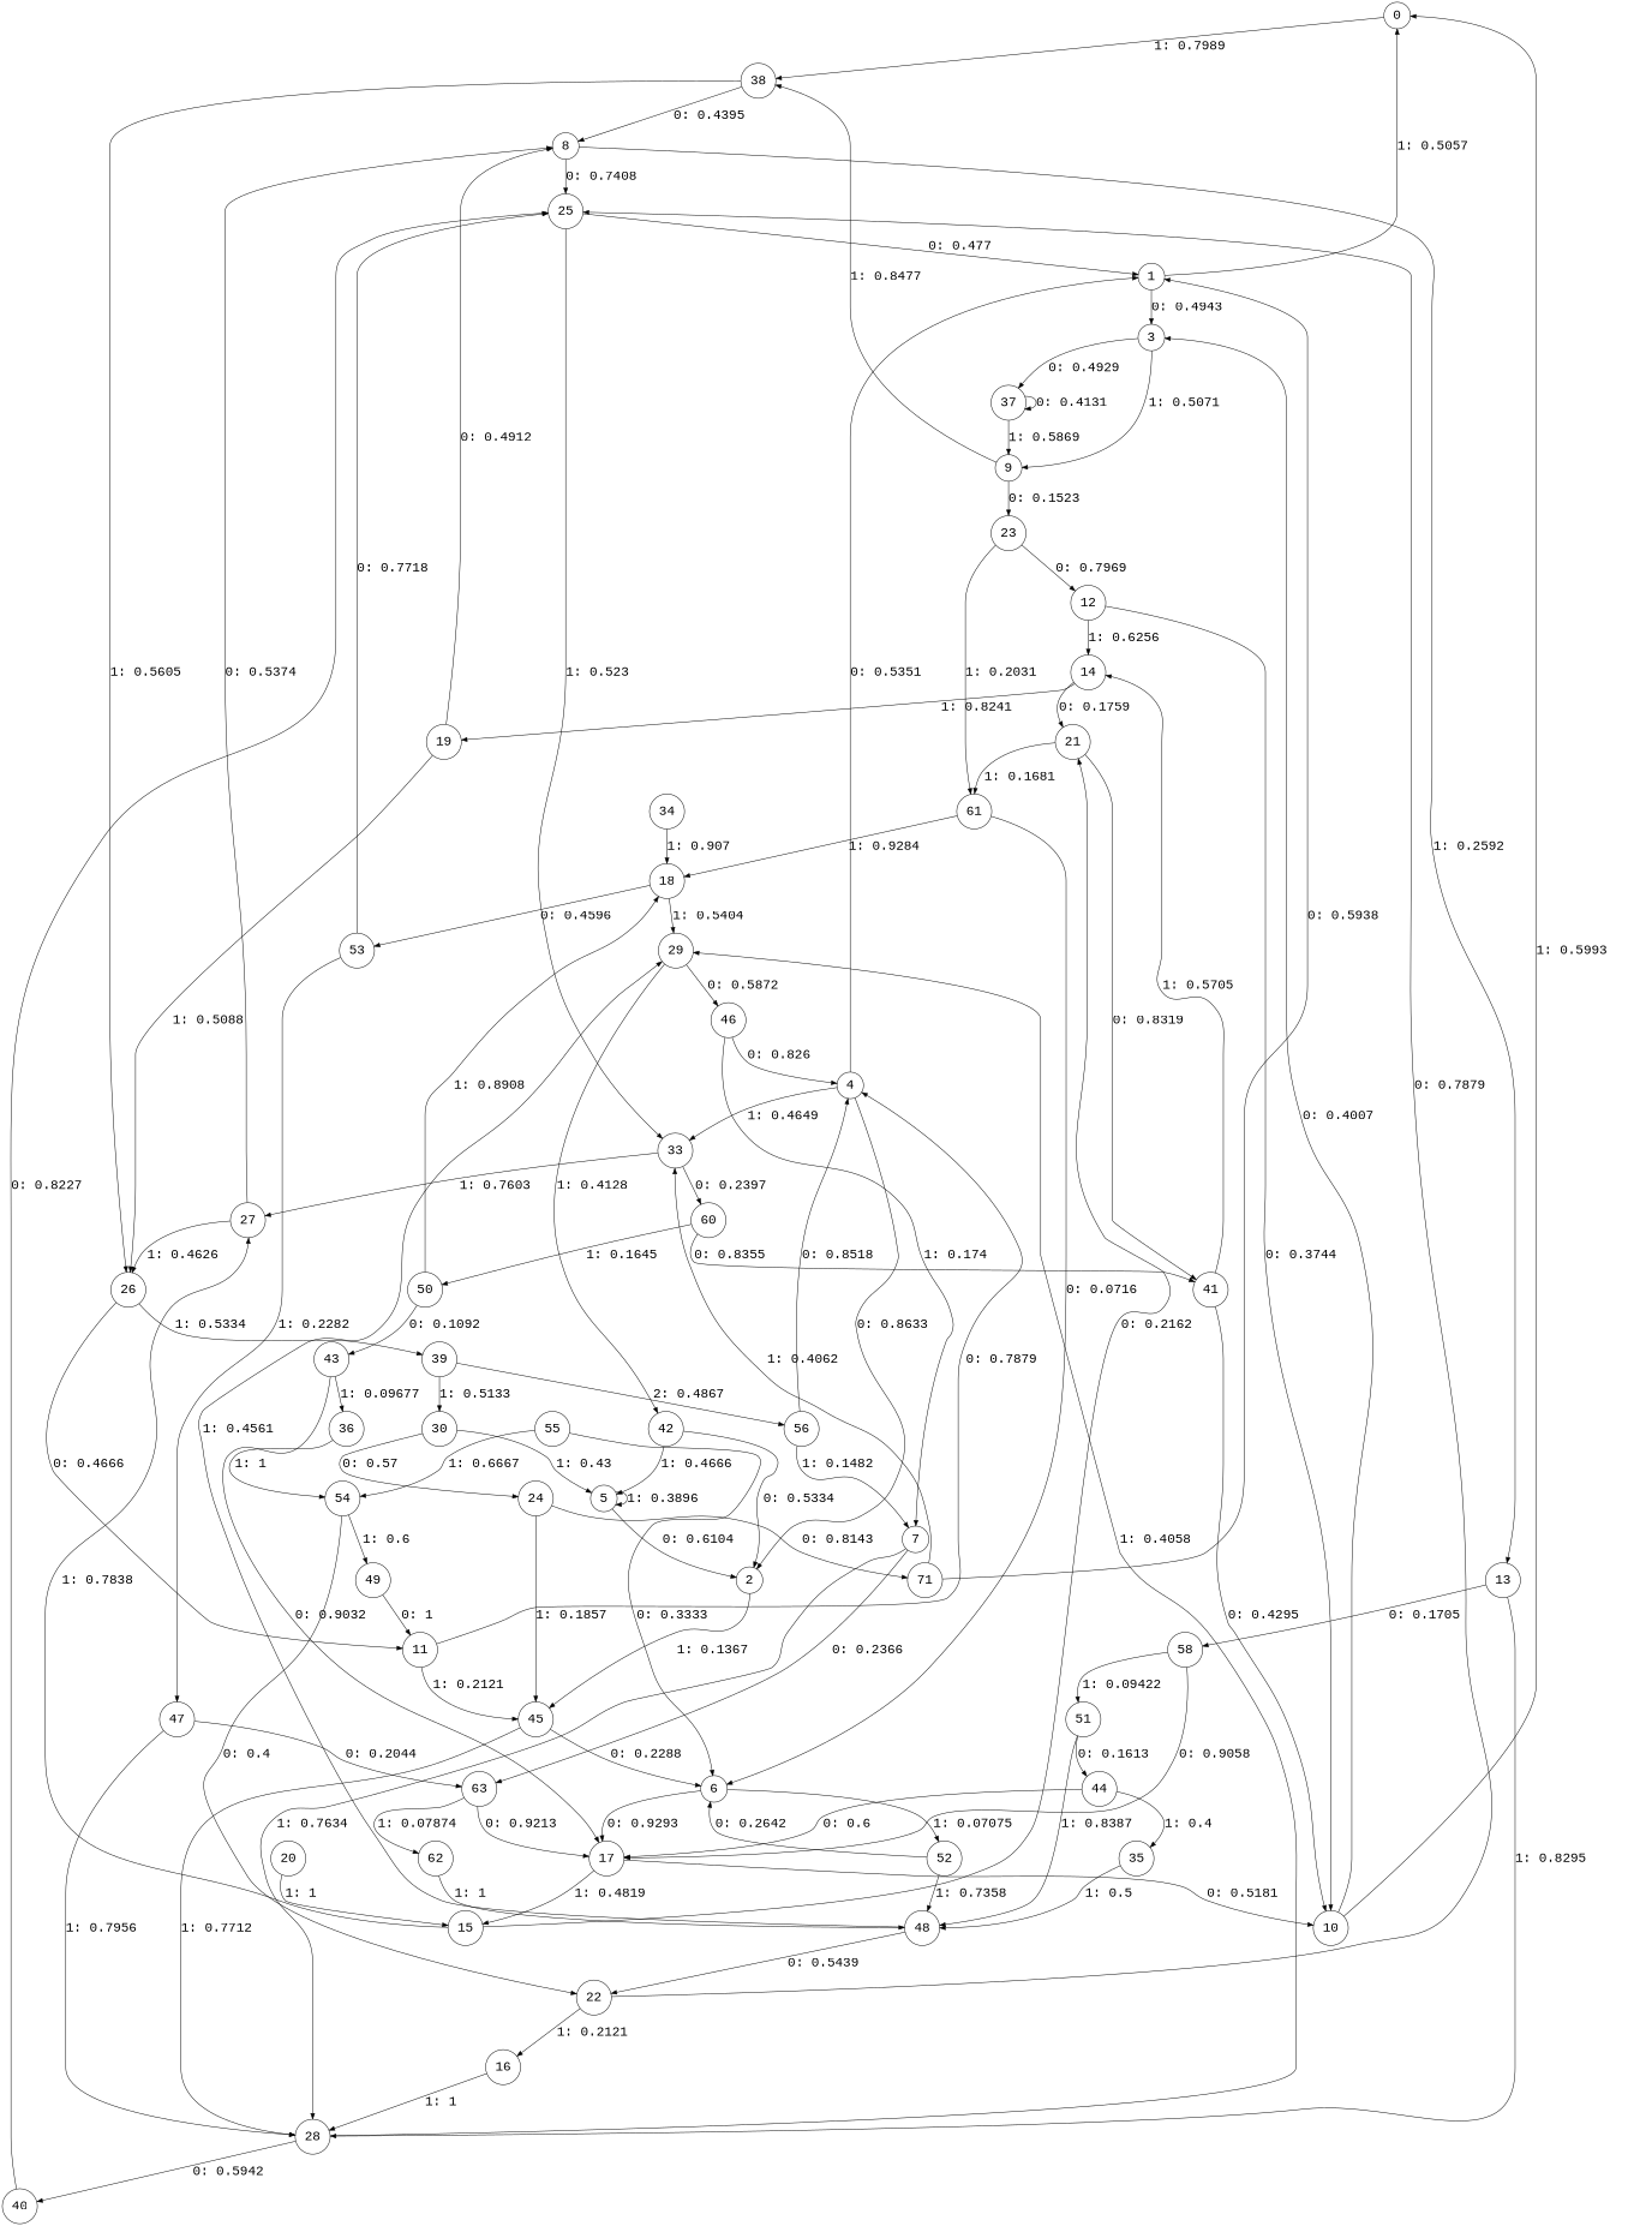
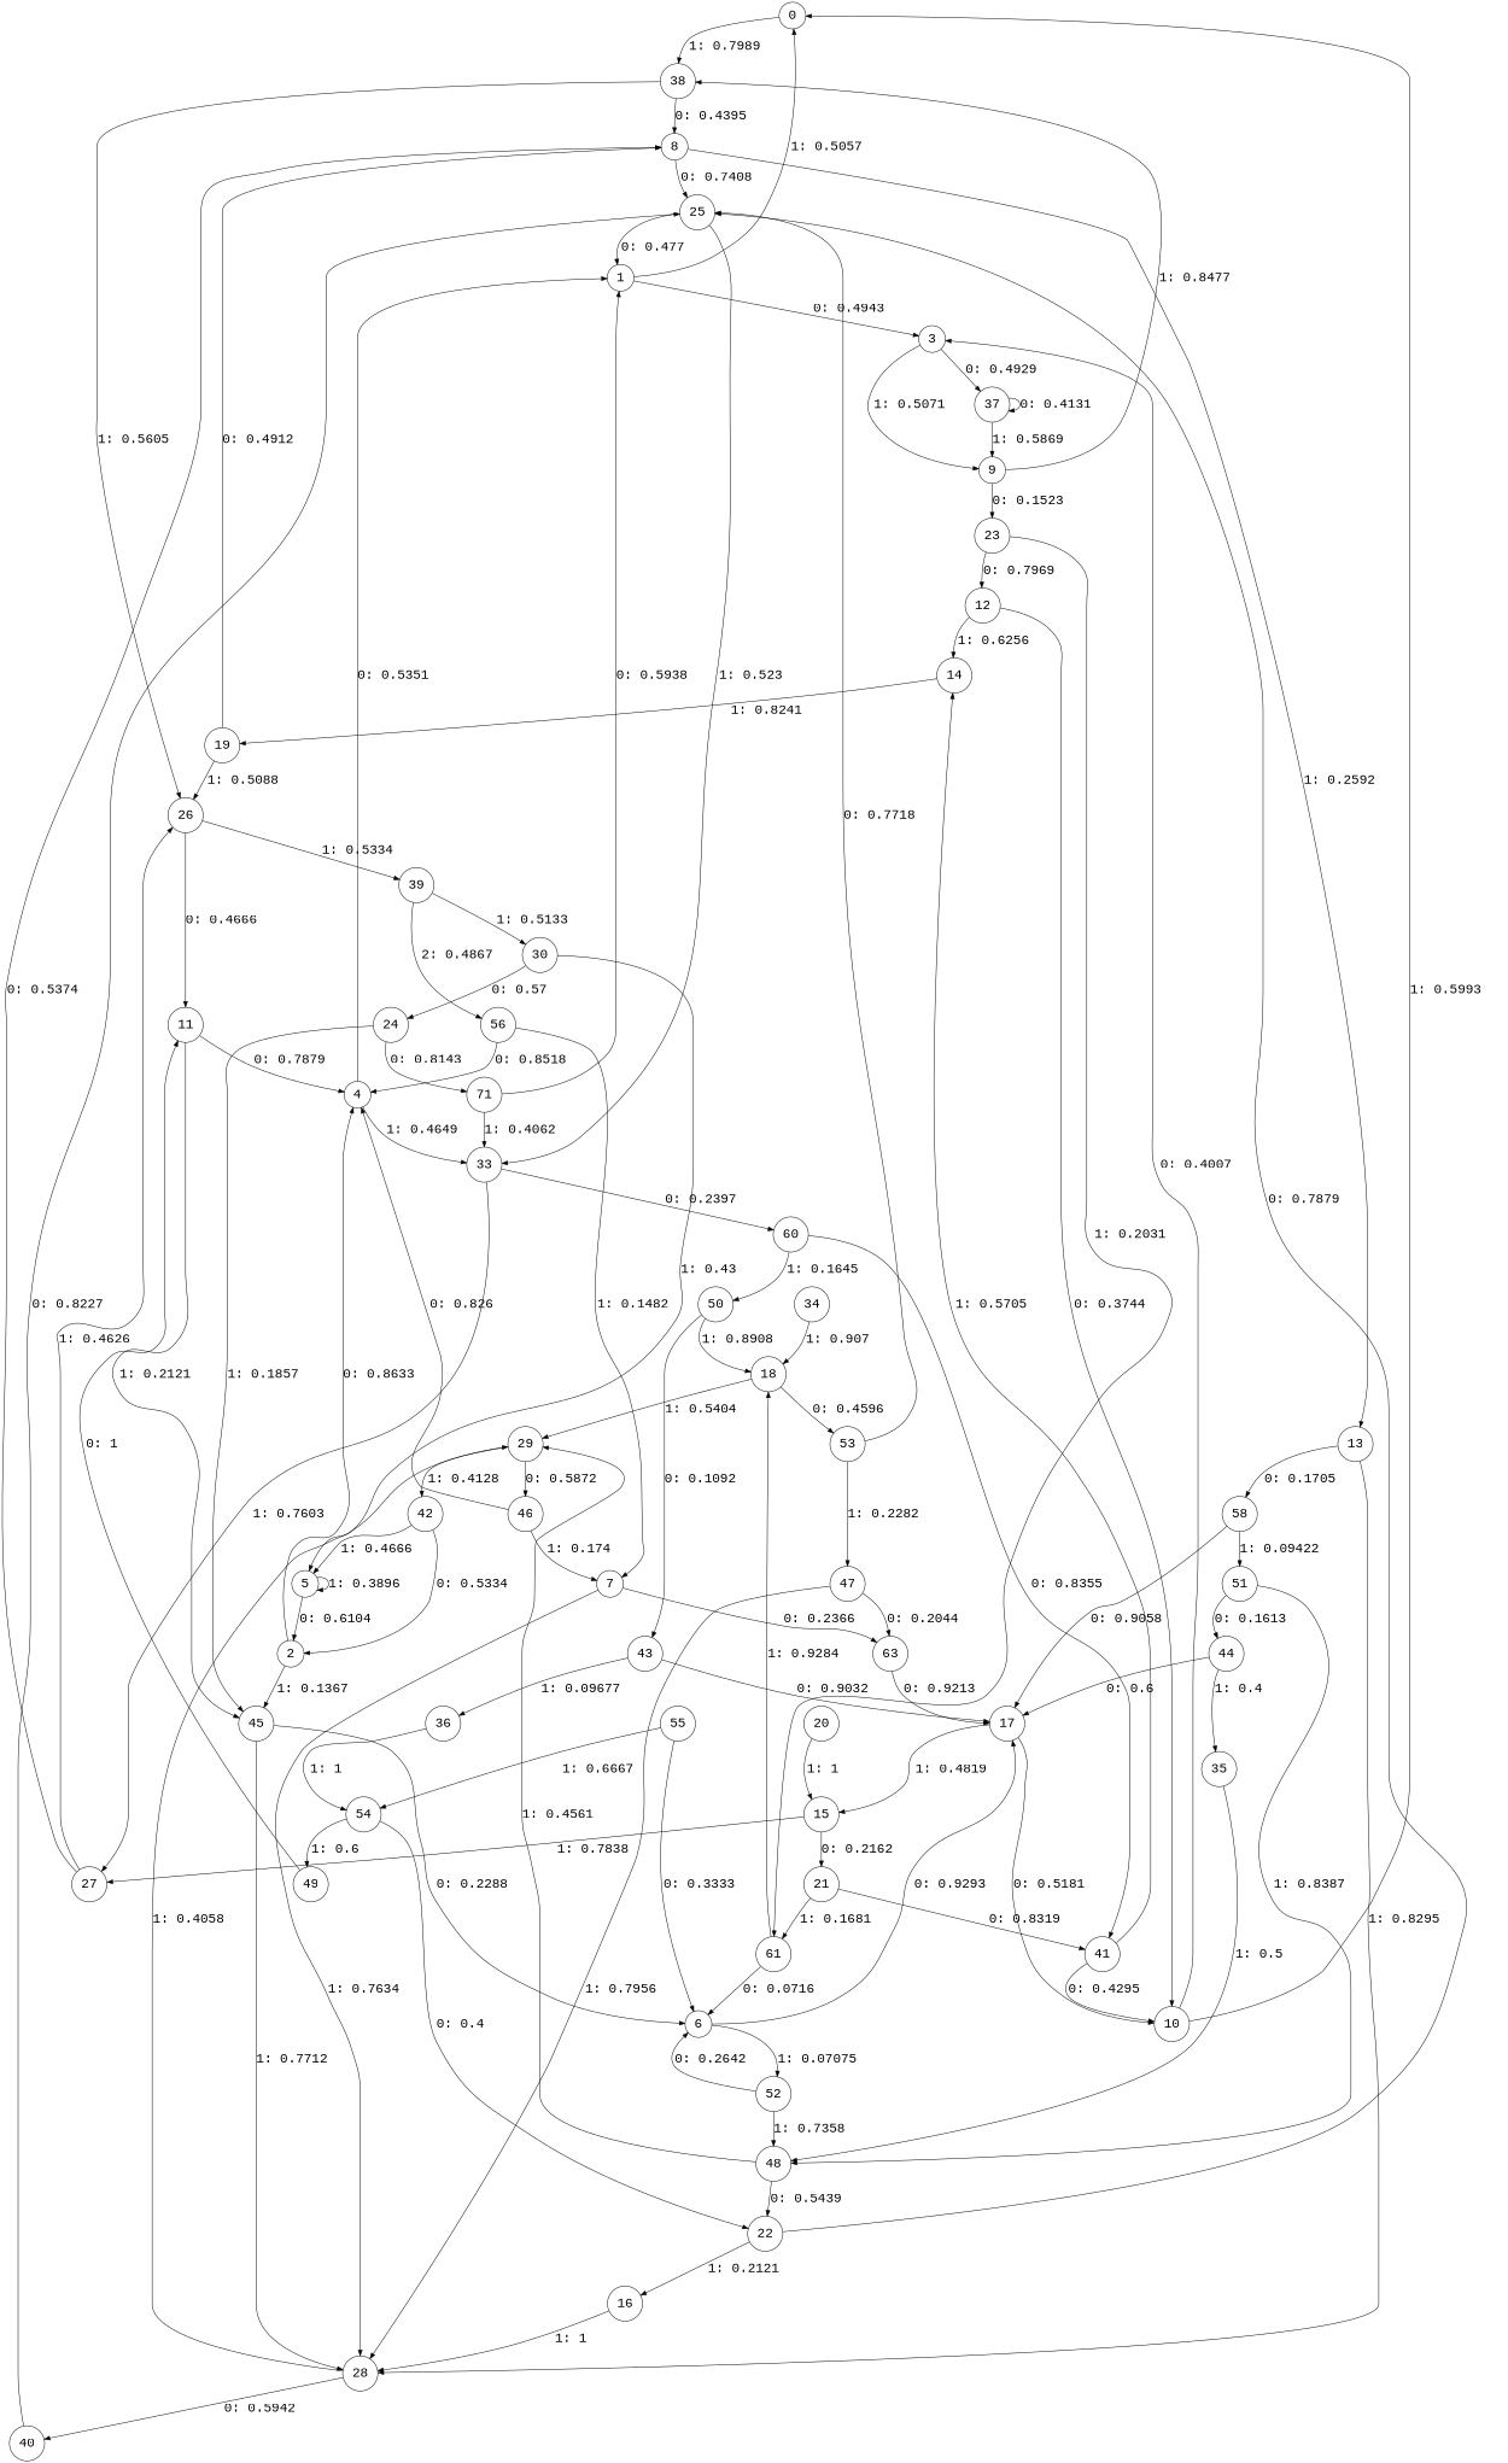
  digraph {
    fontname="Liberation Mono"
    node [fontname="Liberation Mono" fontsize=24 shape=circle]
    edge [fontname="Liberation Mono" fontsize=24]
    0
    38
    8
    26
    12
    10
    14
    34
    18
    25
    13
    11
    39
    1
    3
    37
    9
    23
    2
    4
    45
    33
    6
    28
    27
    60
    17
    52
    29
    40
    61
    41
    50
    5
    15
    48
    21
    22
    7
    63
-   62
    46
    42
    58
    51
    19
    44
    16
    53
    47
    30
    56
    20
    24
    n55 [label=71]
    43
    55
    54
    35
    36
    49
    0 -> 38 [label="1: 0.7989   "]
    38 -> 8 [label="0: 0.4395   "]
    38 -> 26 [label="1: 0.5605   "]
    8 -> 25 [label="0: 0.7408   "]
    8 -> 13 [label="1: 0.2592   "]
    26 -> 11 [label="0: 0.4666   "]
    26 -> 39 [label="1: 0.5334   "]
    12 -> 10 [label="0: 0.3744   "]
    12 -> 14 [label="1: 0.6256   "]
    10 -> 0 [label="1: 0.5993   "]
    10 -> 3 [label="0: 0.4007   "]
-   14 -> 21 [label="0: 0.1759   "]
    14 -> 19 [label="1: 0.8241   "]
    34 -> 18 [label="1: 0.907    "]
    18 -> 29 [label="1: 0.5404   "]
    18 -> 53 [label="0: 0.4596   "]
    25 -> 1 [label="0: 0.477    "]
    25 -> 33 [label="1: 0.523    "]
    13 -> 28 [label="1: 0.8295   "]
    13 -> 58 [label="0: 0.1705   "]
    11 -> 4 [label="0: 0.7879   "]
    11 -> 45 [label="1: 0.2121   "]
    39 -> 30 [label="1: 0.5133   "]
    39 -> 56 [label="2: 0.4867   "]
    1 -> 0 [label="1: 0.5057   "]
    1 -> 3 [label="0: 0.4943   "]
    3 -> 37 [label="0: 0.4929   "]
    3 -> 9 [label="1: 0.5071   "]
    37 -> 37 [label="0: 0.4131   "]
    37 -> 9 [label="1: 0.5869   "]
    9 -> 38 [label="1: 0.8477   "]
    9 -> 23 [label="0: 0.1523   "]
    23 -> 12 [label="0: 0.7969   "]
    23 -> 61 [label="1: 0.2031   "]
-   4 -> 2 [label="0: 0.8633   "]
+   2 -> 4 [label="0: 0.8633   "]
    2 -> 45 [label="1: 0.1367   "]
    4 -> 1 [label="0: 0.5351   "]
    4 -> 33 [label="1: 0.4649   "]
    45 -> 6 [label="0: 0.2288   "]
    45 -> 28 [label="1: 0.7712   "]
    33 -> 27 [label="1: 0.7603   "]
    33 -> 60 [label="0: 0.2397   "]
    6 -> 17 [label="0: 0.9293   "]
    6 -> 52 [label="1: 0.07075  "]
    28 -> 29 [label="1: 0.4058   "]
    28 -> 40 [label="0: 0.5942   "]
    27 -> 8 [label="0: 0.5374   "]
    27 -> 26 [label="1: 0.4626   "]
    60 -> 41 [label="0: 0.8355   "]
    60 -> 50 [label="1: 0.1645   "]
    17 -> 10 [label="0: 0.5181   "]
    17 -> 15 [label="1: 0.4819   "]
    52 -> 6 [label="0: 0.2642   "]
    52 -> 48 [label="1: 0.7358   "]
    29 -> 46 [label="0: 0.5872   "]
    29 -> 42 [label="1: 0.4128   "]
    40 -> 25 [label="0: 0.8227   "]
    61 -> 18 [label="1: 0.9284   "]
    61 -> 6 [label="0: 0.0716   "]
    41 -> 10 [label="0: 0.4295   "]
    41 -> 14 [label="1: 0.5705   "]
    50 -> 18 [label="1: 0.8908   "]
    50 -> 43 [label="0: 0.1092   "]
    5 -> 2 [label="0: 0.6104   "]
    5 -> 5 [label="1: 0.3896   "]
    15 -> 27 [label="1: 0.7838   "]
    15 -> 21 [label="0: 0.2162   "]
    48 -> 29 [label="1: 0.4561   "]
    48 -> 22 [label="0: 0.5439   "]
    21 -> 61 [label="1: 0.1681   "]
    21 -> 41 [label="0: 0.8319   "]
    22 -> 25 [label="0: 0.7879   "]
    22 -> 16 [label="1: 0.2121   "]
    7 -> 28 [label="1: 0.7634   "]
    7 -> 63 [label="0: 0.2366   "]
    63 -> 17 [label="0: 0.9213   "]
-   63 -> 62 [label="1: 0.07874  "]
-   62 -> 48 [label="1: 1        "]
    46 -> 4 [label="0: 0.826    "]
    46 -> 7 [label="1: 0.174    "]
    42 -> 2 [label="0: 0.5334   "]
    42 -> 5 [label="1: 0.4666   "]
    58 -> 17 [label="0: 0.9058   "]
    58 -> 51 [label="1: 0.09422  "]
    51 -> 48 [label="1: 0.8387   "]
    51 -> 44 [label="0: 0.1613   "]
    19 -> 8 [label="0: 0.4912   "]
    19 -> 26 [label="1: 0.5088   "]
    44 -> 17 [label="0: 0.6      "]
    44 -> 35 [label="1: 0.4      "]
    16 -> 28 [label="1: 1        "]
    53 -> 25 [label="0: 0.7718   "]
    53 -> 47 [label="1: 0.2282   "]
    47 -> 28 [label="1: 0.7956   "]
    47 -> 63 [label="0: 0.2044   "]
    30 -> 5 [label="1: 0.43     "]
    30 -> 24 [label="0: 0.57     "]
    56 -> 4 [label="0: 0.8518   "]
    56 -> 7 [label="1: 0.1482   "]
    20 -> 15 [label="1: 1        "]
    24 -> 45 [label="1: 0.1857   "]
    24 -> n55 [label="0: 0.8143   "]
    n55 -> 1 [label="0: 0.5938   "]
    n55 -> 33 [label="1: 0.4062   "]
    43 -> 17 [label="0: 0.9032   "]
    43 -> 36 [label="1: 0.09677  "]
    55 -> 6 [label="0: 0.3333   "]
    55 -> 54 [label="1: 0.6667   "]
    54 -> 22 [label="0: 0.4      "]
    54 -> 49 [label="1: 0.6      "]
    35 -> 48 [label="1: 0.5      "]
    36 -> 54 [label="1: 1        "]
    49 -> 11 [label="0: 1        "]
  }
